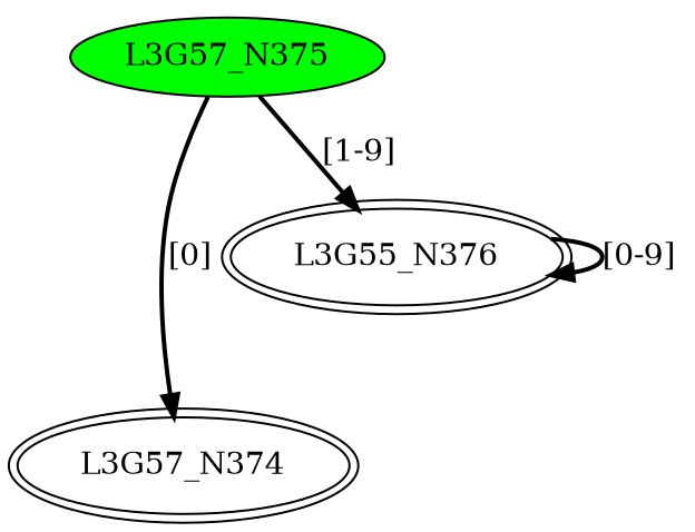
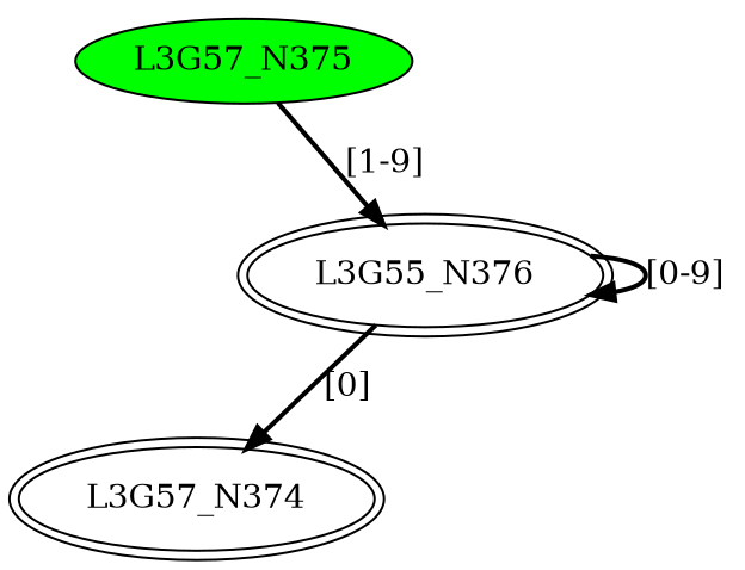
  digraph {
    node [peripheries=2]
    edge [style=bold]
    L3G57_N375 [fillcolor=green style=filled peripheries=""]
    L3G57_N374
    n3 [label=L3G55_N376]
-   L3G57_N375 -> L3G57_N374 [label="[0]"]
+   n3 -> L3G57_N374 [label="[0]"]
    L3G57_N375 -> n3 [label="[1-9]"]
    n3 -> n3 [label="[0-9]"]
  }
